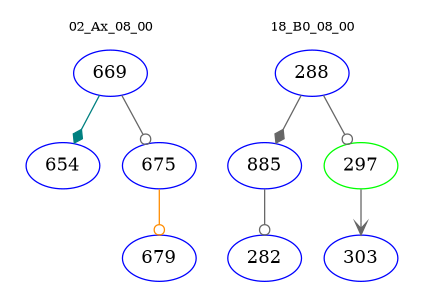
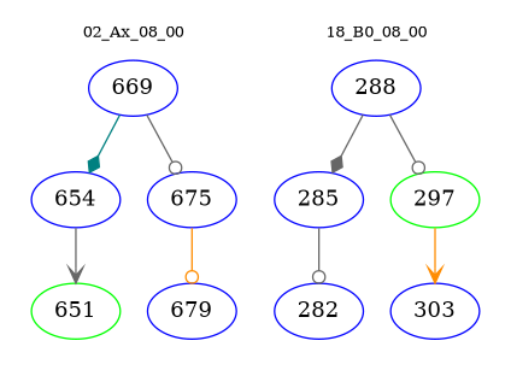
  digraph {
    node [color=blue]
    edge [arrowhead=odot color=gray40]
    n1 [label=669]
    n2 [label=654]
    n3 [label=675]
+   n4 [color=green label=651]
    n5 [label=679]
    n6 [label=288]
-   n7 [label=885]
+   n7 [label=285]
    n8 [color=green label=297]
    n9 [label=282]
    n10 [label=303]
    subgraph cluster_1 {
      color=white
      fontsize=10
      label="02_Ax_08_00"
      n1
      n2
      n3
+     n4
      n5
    }
    subgraph cluster_2 {
      color=white
      fontsize=10
      label="18_B0_08_00"
      n6
      n7
      n8
      n9
      n10
    }
    n1 -> n2 [arrowhead=diamond color=teal]
    n1 -> n3
+   n2 -> n4 [arrowhead=vee]
    n3 -> n5 [color=darkorange]
    n6 -> n7 [arrowhead=diamond]
    n6 -> n8
    n7 -> n9
-   n8 -> n10 [arrowhead=vee]
+   n8 -> n10 [arrowhead=vee color=darkorange]
  }
